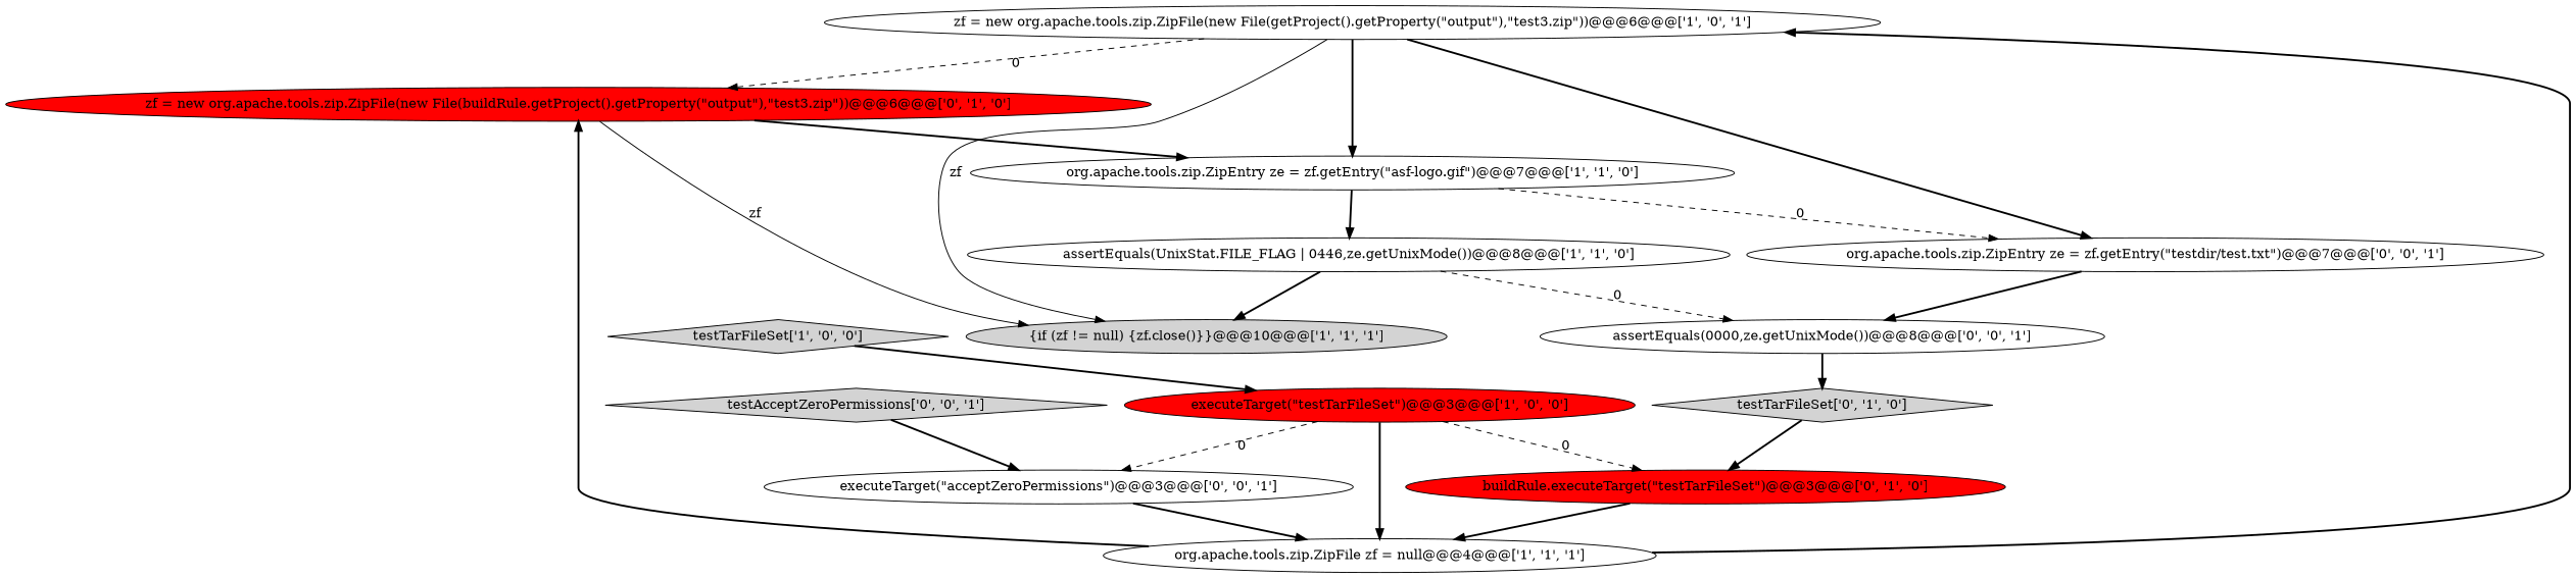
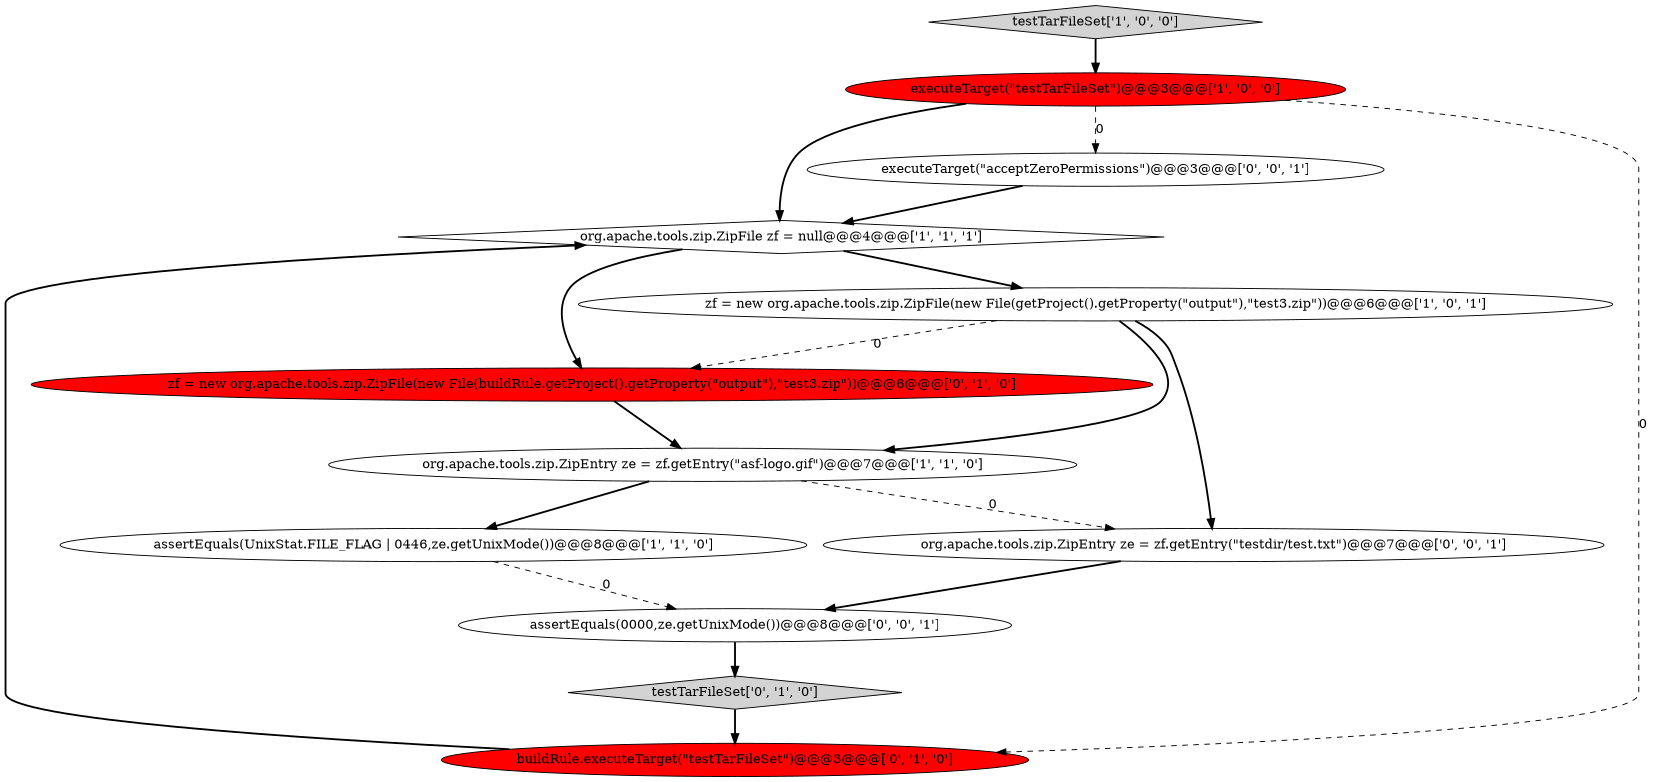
  digraph {
    node [fillcolor=white shape=ellipse style=filled]
    edge [style=bold]
-   n1 [fillcolor=lightgray label="{if (zf != null) {zf.close()}}@@@10@@@['1', '1', '1']"]
    n2 [label="executeTarget(\"acceptZeroPermissions\")@@@3@@@['0', '0', '1']"]
-   n3 [label="org.apache.tools.zip.ZipFile zf = null@@@4@@@['1', '1', '1']"]
+   n3 [label="org.apache.tools.zip.ZipFile zf = null@@@4@@@['1', '1', '1']" shape=diamond]
    n4 [label="zf = new org.apache.tools.zip.ZipFile(new File(getProject().getProperty(\"output\"),\"test3.zip\"))@@@6@@@['1', '0', '1']"]
    n5 [fillcolor=red label="zf = new org.apache.tools.zip.ZipFile(new File(buildRule.getProject().getProperty(\"output\"),\"test3.zip\"))@@@6@@@['0', '1', '0']"]
    n6 [fillcolor=lightgray label="testTarFileSet['0', '1', '0']" shape=diamond]
    n7 [fillcolor=red label="buildRule.executeTarget(\"testTarFileSet\")@@@3@@@['0', '1', '0']"]
    n8 [label="org.apache.tools.zip.ZipEntry ze = zf.getEntry(\"testdir/test.txt\")@@@7@@@['0', '0', '1']"]
    n9 [label="assertEquals(0000,ze.getUnixMode())@@@8@@@['0', '0', '1']"]
    n10 [label="org.apache.tools.zip.ZipEntry ze = zf.getEntry(\"asf-logo.gif\")@@@7@@@['1', '1', '0']"]
    n11 [label="assertEquals(UnixStat.FILE_FLAG | 0446,ze.getUnixMode())@@@8@@@['1', '1', '0']"]
-   n12 [fillcolor=lightgray label="testAcceptZeroPermissions['0', '0', '1']" shape=diamond]
    n13 [fillcolor=lightgray label="testTarFileSet['1', '0', '0']" shape=diamond]
    n14 [fillcolor=red label="executeTarget(\"testTarFileSet\")@@@3@@@['1', '0', '0']"]
    n2 -> n3
    n3 -> n4
    n3 -> n5
-   n4 -> n1 [label=zf style=solid]
    n4 -> n5 [label=0 style=dashed]
    n4 -> n8
    n4 -> n10
-   n5 -> n1 [label=zf style=solid]
    n5 -> n10
    n6 -> n7
    n7 -> n3
    n8 -> n9
    n9 -> n6
    n10 -> n8 [label=0 style=dashed]
    n10 -> n11
-   n11 -> n1
    n11 -> n9 [label=0 style=dashed]
-   n12 -> n2
    n13 -> n14
    n14 -> n2 [label=0 style=dashed]
    n14 -> n3
    n14 -> n7 [label=0 style=dashed]
  }
